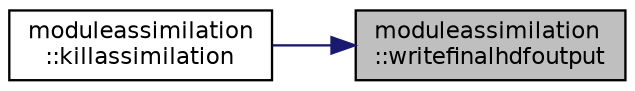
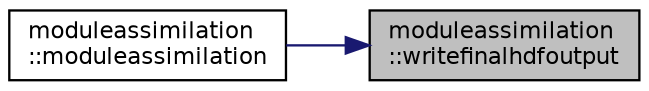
  digraph {
    rankdir=RL
    node [color=black fontname=Helvetica fontsize=10 shape=record style=filled]
    n1 [fillcolor=grey75 fontcolor=black height=0.2 label="moduleassimilation\l::writefinalhdfoutput" width=0.4]
-   n2 [fillcolor=white height=0.2 label="moduleassimilation\l::killassimilation" width=0.4]
+   n2 [fillcolor=white height=0.2 label="moduleassimilation\l::moduleassimilation" width=0.4]
    n1 -> n2 [color=midnightblue dir=back fontname=Helvetica fontsize=10 labelfontname=Helvetica labelfontsize=10 style=solid]
  }
